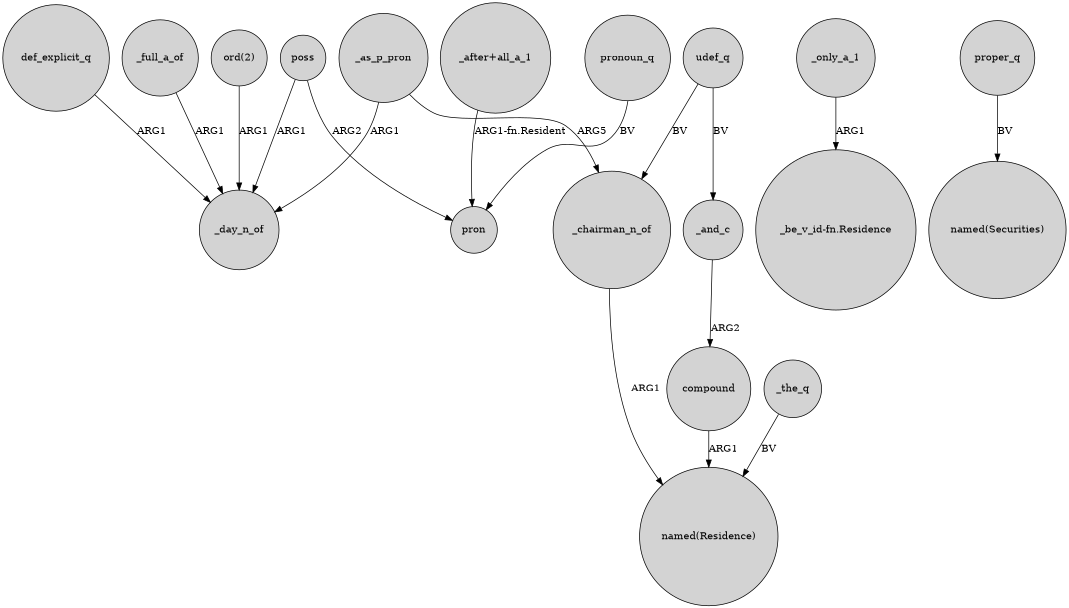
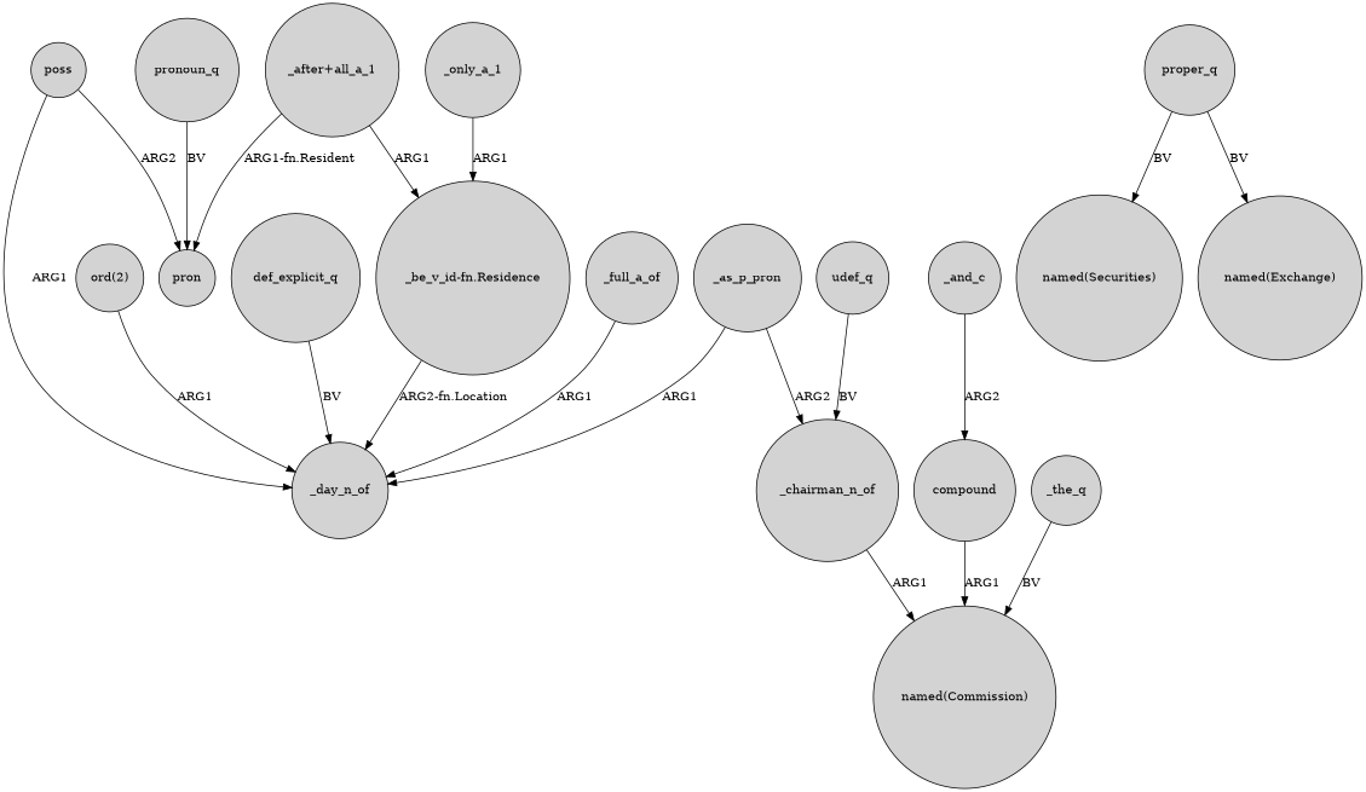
  digraph {
    node [shape=circle style=filled]
    "ord(2)"
    _day_n_of
    def_explicit_q
    compound
-   "named(Commission)" [label="named(Residence)"]
+   "named(Commission)"
    _and_c
    "_after+all_a_1"
    "_be_v_id-fn.Residence"
    pron
    proper_q
    "named(Securities)"
+   "named(Exchange)"
    _only_a_1
    udef_q
    _chairman_n_of
    _the_q
    poss
    pronoun_q
    n19 [label=_as_p_pron]
    _full_a_of
    "ord(2)" -> _day_n_of [label=ARG1]
-   def_explicit_q -> _day_n_of [label=ARG1]
+   def_explicit_q -> _day_n_of [label=BV]
    compound -> "named(Commission)" [label=ARG1]
    _and_c -> compound [label=ARG2]
+   "_after+all_a_1" -> "_be_v_id-fn.Residence" [label=ARG1]
    "_after+all_a_1" -> pron [label="ARG1-fn.Resident"]
+   "_be_v_id-fn.Residence" -> _day_n_of [label="ARG2-fn.Location"]
    proper_q -> "named(Securities)" [label=BV]
+   proper_q -> "named(Exchange)" [label=BV]
    _only_a_1 -> "_be_v_id-fn.Residence" [label=ARG1]
-   udef_q -> _and_c [label=BV]
    udef_q -> _chairman_n_of [label=BV]
    _chairman_n_of -> "named(Commission)" [label=ARG1]
    _the_q -> "named(Commission)" [label=BV]
    poss -> _day_n_of [label=ARG1]
    poss -> pron [label=ARG2]
    pronoun_q -> pron [label=BV]
    n19 -> _day_n_of [label=ARG1]
-   n19 -> _chairman_n_of [label=ARG5]
+   n19 -> _chairman_n_of [label=ARG2]
    _full_a_of -> _day_n_of [label=ARG1]
  }
